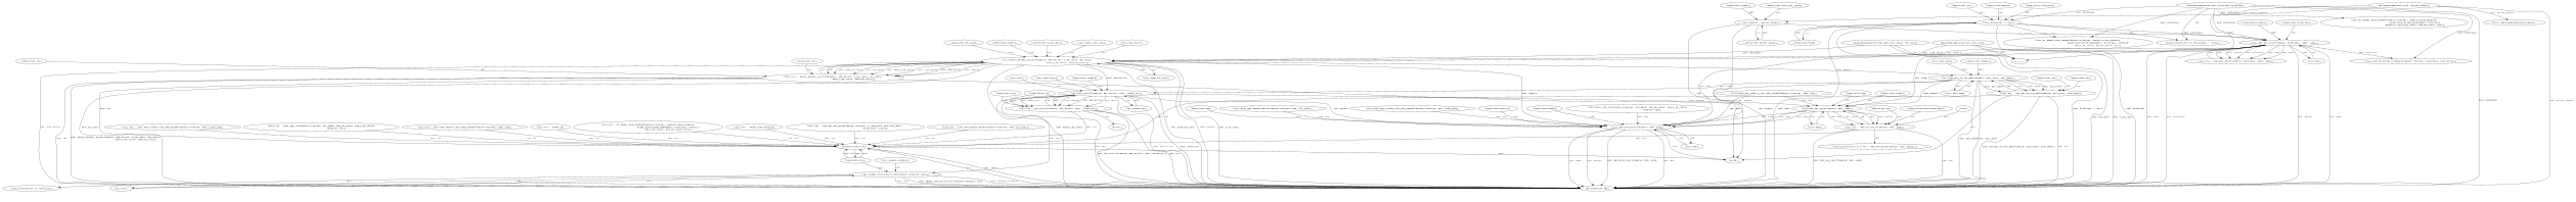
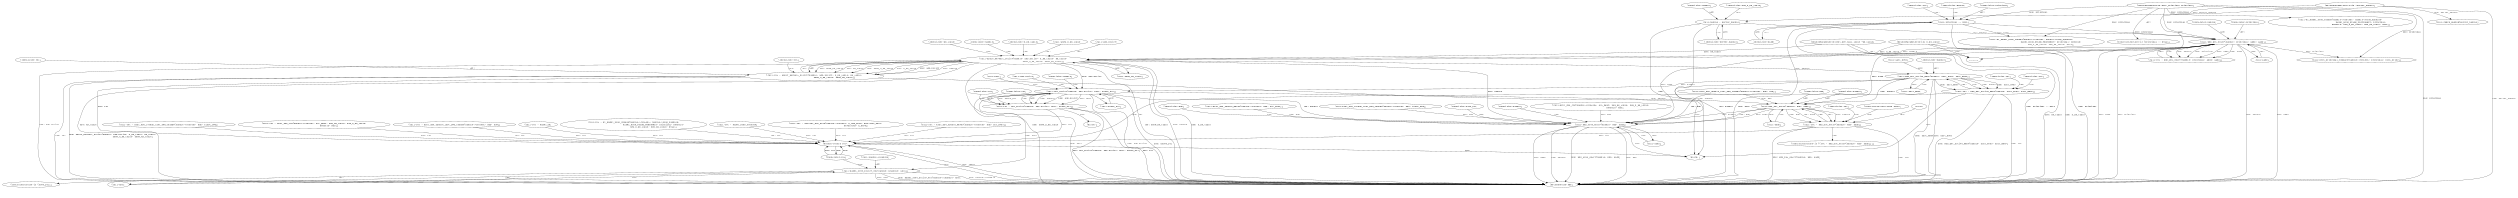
  digraph {
    fontname="Courier Prime"
    node [fontname="Courier Prime"]
    edge [fontname="Courier Prime"]
    n1 [label="(Call,apply_keysalt_policy(handle, adb.policy, n_ks_tuple, ks_tuple,\n                               &new_n_ks_tuple, &new_ks_tuple))"]
    n2 [label="(Call,ret = apply_keysalt_policy(handle, adb.policy, n_ks_tuple, ks_tuple,\n                               &new_n_ks_tuple, &new_ks_tuple))"]
    n3 [label="(Call,kdb_get_active_mkey(handle, &act_kvno, &act_mkey))"]
    n4 [label="(Call,get_policy(handle, adb.policy, &pol, &have_pol))"]
    n5 [label="(Call,kdb_free_entry(handle, kdb, &adb))"]
    n6 [label="(MethodReturn,RET)"]
    n7 [label="(Call,&new_ks_tuple)"]
    n8 [label="(Block,)"]
    n9 [label="(Return,return ret;)"]
    n10 [label="(Call,kdb_put_entry(handle, kdb, &adb))"]
    n11 [label="(Call,ret = kdb_get_active_mkey(handle, &act_kvno, &act_mkey))"]
    n12 [label="(Call,&act_mkey)"]
    n13 [label="(Call,ret = get_policy(handle, adb.policy, &pol, &have_pol))"]
    n14 [label="(Call,kadm5_free_policy_ent(handle->lhandle, &pol))"]
    n15 [label="(Call,&have_pol)"]
    n16 [label="(Call,&adb)"]
    n17 [label="(Call,kdb_get_entry(handle, principal, &kdb, &adb))"]
    n18 [label="(Call,ret = kdb_get_entry(handle, principal, &kdb, &adb))"]
    n19 [label="(Call,krb5_principal_compare(handle->context, principal, hist_princ))"]
    n20 [label="(Call,&adb)"]
    n21 [label="(Call,ret = kdb_put_entry(handle, kdb, &adb))"]
    n22 [label="(Call,&adb)"]
    n23 [label="(Call,handle = server_handle)"]
    n24 [label="(Identifier,server_handle)"]
    n25 [label="(MethodParameterIn,void *server_handle)"]
    n26 [label="(Call,CHECK_HANDLE(server_handle))"]
    1000106
    n28 [label="(Call,principal == NULL)"]
    n29 [label="(Call,k5_kadm5_hook_chpass(handle->context, handle->hook_handles,\n                               KADM5_HOOK_STAGE_PRECOMMIT, principal, keepold,\n                               new_n_ks_tuple, new_ks_tuple, NULL))"]
    n30 [label="(ControlStructure,if (principal == NULL))"]
    n31 [label="(Identifier,KADM)"]
    n32 [label="(MethodParameterIn,krb5_principal principal)"]
    n33 [label="(Call,k5_kadm5_hook_chpass(handle->context, handle->hook_handles,\n                                KADM5_HOOK_STAGE_POSTCOMMIT, principal,\n                                keepold, new_n_ks_tuple, new_ks_tuple, NULL))"]
    n34 [label="(MethodParameterIn,int n_ks_tuple)"]
    n35 [label="(MethodParameterIn,krb5_key_salt_tuple *ks_tuple)"]
    n36 [label="(Identifier,ret)"]
    n37 [label="(Block,)"]
    n38 [label="(ControlStructure,if (have_pol))"]
    n39 [label="(Call,&pol)"]
    n40 [label="(ControlStructure,if ((ret = kdb_put_entry(handle, kdb, &adb))))"]
    n41 [label="(Identifier,ret)"]
    n42 [label="(Identifier,handle)"]
    n43 [label="(Identifier,ret)"]
    n44 [label="(Identifier,ret)"]
    n45 [label="(Call,ret = krb5_dbe_lookup_last_pwd_change(handle->context, kdb, &last_pwd))"]
    n46 [label="(Identifier,ret)"]
    n47 [label="(Identifier,EINVAL)"]
    n48 [label="(Call,ret = krb5_dbe_crk(handle->context, act_mkey, new_ks_tuple, new_n_ks_tuple,\n                       keepold, kdb))"]
    n49 [label="(Identifier,ret)"]
    n50 [label="(Identifier,ret)"]
    n51 [label="(Call,ret = krb5_dbe_update_last_pwd_change(handle->context, kdb, now))"]
    n52 [label="(Call,&pol)"]
    n53 [label="(Identifier,ret)"]
    n54 [label="(Identifier,handle)"]
    n55 [label="(Identifier,principal)"]
    n56 [label="(Call,ret = KADM5_OK)"]
    n57 [label="(Call,adb.policy)"]
    n58 [label="(Identifier,handle)"]
    n59 [label="(Identifier,ret)"]
    n60 [label="(Call,krb5_dbe_crk(handle->context, act_mkey, new_ks_tuple, new_n_ks_tuple,\n                       keepold, kdb))"]
    n61 [label="(Identifier,kdb)"]
    n62 [label="(Identifier,kdb)"]
    n63 [label="(Identifier,ks_tuple)"]
    n64 [label="(Call,krb5_dbe_update_mkvno(handle->context, kdb, act_kvno))"]
    n65 [label="(Call,krb5_dbe_update_last_pwd_change(handle->context, kdb, now))"]
    n66 [label="(Identifier,handle)"]
    n67 [label="(Identifier,handle)"]
    n68 [label="(Identifier,new_n_ks_tuple)"]
    n69 [label="(Call,ret = k5_kadm5_hook_chpass(handle->context, handle->hook_handles,\n                               KADM5_HOOK_STAGE_PRECOMMIT, principal, keepold,\n                               new_n_ks_tuple, new_ks_tuple, NULL))"]
    n70 [label="(Call,ret = KADM5_PASS_TOOSOON)"]
    n71 [label="(Identifier,n_ks_tuple)"]
    n72 [label="(Call,ret = decrypt_key_data(handle->context, n_new_keys, kdb->key_data,\n                                keyblocks, n_keys))"]
    n73 [label="(Call,&new_n_ks_tuple)"]
    n74 [label="(Call,krb5_dbe_lookup_last_pwd_change(handle->context, kdb, &last_pwd))"]
    n75 [label="(Call,ret = krb5_dbe_update_mkvno(handle->context, kdb, act_kvno))"]
    n76 [label="(Identifier,have_pol)"]
    n77 [label="(Call,&act_kvno)"]
    n78 [label="(Call,handle->lhandle)"]
    n79 [label="(Identifier,principal)"]
    n80 [label="(Call,adb.policy)"]
    n81 [label="(Identifier,handle)"]
    n82 [label="(Identifier,handle)"]
    n83 [label="(ControlStructure,keys done;)"]
    1000413
    n1 -> n2 [label="AST: "]
    n1 -> n2 [label="DDG: &new_ks_tuple"]
    n1 -> n2 [label="DDG: ks_tuple"]
    n1 -> n2 [label="DDG: &new_n_ks_tuple"]
    n1 -> n2 [label="DDG: n_ks_tuple"]
    n1 -> n2 [label="DDG: adb.policy"]
    n1 -> n2 [label="DDG: handle"]
    n1 -> n3 [label="DDG: handle"]
    n1 -> n4 [label="DDG: adb.policy"]
    n1 -> n5 [label="DDG: handle"]
    n1 -> n6 [label="DDG: ks_tuple"]
    n1 -> n6 [label="DDG: &new_n_ks_tuple"]
    n1 -> n6 [label="DDG: &new_ks_tuple"]
    n1 -> n6 [label="DDG: handle"]
    n1 -> n6 [label="DDG: n_ks_tuple"]
    n1 -> n6 [label="DDG: adb.policy"]
    n1 -> n7 [label="CFG: "]
    n2 -> n1 [label="CFG: "]
    n2 -> n6 [label="DDG: apply_keysalt_policy(handle, adb.policy, n_ks_tuple, ks_tuple,\n                               &new_n_ks_tuple, &new_ks_tuple)"]
    n2 -> n6 [label="DDG: ret"]
    n2 -> n8 [label="AST: "]
    n2 -> n9 [label="DDG: ret"]
    n3 -> n4 [label="DDG: handle"]
    n3 -> n5 [label="DDG: handle"]
    n3 -> n6 [label="DDG: &act_mkey"]
    n3 -> n6 [label="DDG: &act_kvno"]
    n3 -> n10 [label="DDG: handle"]
    n3 -> n11 [label="AST: "]
    n3 -> n11 [label="DDG: handle"]
    n3 -> n11 [label="DDG: &act_kvno"]
    n3 -> n11 [label="DDG: &act_mkey"]
    n3 -> n12 [label="CFG: "]
    n4 -> n5 [label="DDG: handle"]
    n4 -> n6 [label="DDG: &have_pol"]
    n4 -> n6 [label="DDG: &pol"]
    n4 -> n6 [label="DDG: adb.policy"]
    n4 -> n10 [label="DDG: handle"]
    n4 -> n13 [label="AST: "]
    n4 -> n13 [label="DDG: handle"]
    n4 -> n13 [label="DDG: adb.policy"]
    n4 -> n13 [label="DDG: &pol"]
    n4 -> n13 [label="DDG: &have_pol"]
    n4 -> n14 [label="DDG: &pol"]
    n4 -> n15 [label="CFG: "]
    n5 -> n6 [label="DDG: &adb"]
    n5 -> n6 [label="DDG: handle"]
    n5 -> n6 [label="DDG: kdb_free_entry(handle, kdb, &adb)"]
    n5 -> n6 [label="DDG: kdb"]
    n5 -> n8 [label="AST: "]
    n5 -> n16 [label="CFG: "]
    n6 -> n9 [label="CFG: "]
    n7 -> n1 [label="AST: "]
    n9 -> n6 [label="DDG: <RET>"]
    n9 -> n8 [label="AST: "]
    n9 -> n36 [label="CFG: "]
    n10 -> n5 [label="DDG: handle"]
    n10 -> n5 [label="DDG: kdb"]
    n10 -> n5 [label="DDG: &adb"]
    n10 -> n21 [label="AST: "]
    n10 -> n21 [label="DDG: handle"]
    n10 -> n21 [label="DDG: kdb"]
    n10 -> n21 [label="DDG: &adb"]
    n10 -> n22 [label="CFG: "]
    n11 -> n3 [label="CFG: "]
    n11 -> n6 [label="DDG: kdb_get_active_mkey(handle, &act_kvno, &act_mkey)"]
    n11 -> n6 [label="DDG: ret"]
    n11 -> n8 [label="AST: "]
    n11 -> n9 [label="DDG: ret"]
    n12 -> n3 [label="AST: "]
    n13 -> n4 [label="CFG: "]
    n13 -> n6 [label="DDG: get_policy(handle, adb.policy, &pol, &have_pol)"]
    n13 -> n6 [label="DDG: ret"]
    n13 -> n9 [label="DDG: ret"]
    n13 -> n37 [label="AST: "]
    n14 -> n6 [label="DDG: kadm5_free_policy_ent(handle->lhandle, &pol)"]
    n14 -> n6 [label="DDG: handle->lhandle"]
    n14 -> n6 [label="DDG: &pol"]
    n14 -> n38 [label="AST: "]
    n14 -> n39 [label="CFG: "]
    n15 -> n4 [label="AST: "]
    n16 -> n5 [label="AST: "]
    n17 -> n1 [label="DDG: handle"]
    n17 -> n5 [label="DDG: &adb"]
    n17 -> n6 [label="DDG: &kdb"]
    n17 -> n6 [label="DDG: &adb"]
    n17 -> n6 [label="DDG: principal"]
    n17 -> n6 [label="DDG: handle"]
    n17 -> n10 [label="DDG: &adb"]
    n17 -> n18 [label="AST: "]
    n17 -> n18 [label="DDG: handle"]
    n17 -> n18 [label="DDG: principal"]
    n17 -> n18 [label="DDG: &kdb"]
    n17 -> n18 [label="DDG: &adb"]
    n17 -> n19 [label="DDG: principal"]
    n17 -> n20 [label="CFG: "]
    n18 -> n17 [label="CFG: "]
    n20 -> n17 [label="AST: "]
    n21 -> n6 [label="DDG: ret"]
    n21 -> n6 [label="DDG: kdb_put_entry(handle, kdb, &adb)"]
    n21 -> n9 [label="DDG: ret"]
    n21 -> n10 [label="CFG: "]
    n21 -> n40 [label="AST: "]
    n22 -> n10 [label="AST: "]
    n23 -> n6 [label="DDG: handle"]
    n23 -> n8 [label="AST: "]
    n23 -> n17 [label="DDG: handle"]
    n23 -> n24 [label="CFG: "]
    n24 -> n23 [label="AST: "]
    n25 -> n6 [label="DDG: server_handle"]
    n25 -> n23 [label="DDG: server_handle"]
    n25 -> n26 [label="DDG: server_handle"]
    n25 -> 1000106 [label="AST: "]
    n28 -> n6 [label="DDG: NULL"]
    n28 -> n6 [label="DDG: principal == NULL"]
    n28 -> n6 [label="DDG: principal"]
    n28 -> n17 [label="DDG: principal"]
    n28 -> n29 [label="DDG: NULL"]
-   n28 -> n30 [label="AST: "]
    n28 -> n31 [label="CFG: "]
    n31 -> n28 [label="AST: "]
    n32 -> n6 [label="DDG: principal"]
    n32 -> n17 [label="DDG: principal"]
    n32 -> n19 [label="DDG: principal"]
    n32 -> n28 [label="DDG: principal"]
    n32 -> n29 [label="DDG: principal"]
    n32 -> n30 [label="AST: "]
    n32 -> n33 [label="DDG: principal"]
    n34 -> n1 [label="DDG: n_ks_tuple"]
    n34 -> n6 [label="DDG: n_ks_tuple"]
    n34 -> 1000106 [label="AST: "]
    n35 -> n1 [label="DDG: ks_tuple"]
    n35 -> n6 [label="DDG: ks_tuple"]
    n35 -> 1000106 [label="AST: "]
    n36 -> n9 [label="AST: "]
    n36 -> n9 [label="DDG: ret"]
    n36 -> n14 [label="CFG: "]
    n39 -> n14 [label="AST: "]
    n41 -> n2 [label="AST: "]
    n42 -> n17 [label="AST: "]
    n43 -> n28 [label="CFG: "]
    n44 -> n11 [label="AST: "]
    n45 -> n9 [label="DDG: ret"]
    n46 -> n2 [label="CFG: "]
    n47 -> n28 [label="CFG: "]
    n48 -> n9 [label="DDG: ret"]
    n49 -> n11 [label="CFG: "]
    n50 -> n13 [label="CFG: "]
    n51 -> n9 [label="DDG: ret"]
    n52 -> n4 [label="AST: "]
    n53 -> n21 [label="AST: "]
    n54 -> n5 [label="AST: "]
    n55 -> n28 [label="AST: "]
    n56 -> n9 [label="DDG: ret"]
    n57 -> n1 [label="AST: "]
    n58 -> n3 [label="AST: "]
    n59 -> n13 [label="AST: "]
    n60 -> n5 [label="DDG: kdb"]
    n61 -> n5 [label="AST: "]
    n62 -> n10 [label="AST: "]
    n63 -> n1 [label="AST: "]
    n64 -> n5 [label="DDG: kdb"]
    n65 -> n5 [label="DDG: kdb"]
    n65 -> n10 [label="DDG: kdb"]
    n66 -> n1 [label="AST: "]
    n67 -> n23 [label="AST: "]
    n68 -> n23 [label="CFG: "]
    n69 -> n9 [label="DDG: ret"]
    n70 -> n9 [label="DDG: ret"]
    n71 -> n1 [label="AST: "]
    n72 -> n9 [label="DDG: ret"]
    n73 -> n1 [label="AST: "]
    n74 -> n5 [label="DDG: kdb"]
    n75 -> n9 [label="DDG: ret"]
    n76 -> n5 [label="CFG: "]
    n77 -> n3 [label="AST: "]
    n78 -> n14 [label="AST: "]
    n79 -> n17 [label="AST: "]
    n80 -> n4 [label="AST: "]
    n81 -> n10 [label="AST: "]
    n82 -> n4 [label="AST: "]
    n83 -> n21 [label="CFG: "]
    1000413 -> n21 [label="CFG: "]
  }
